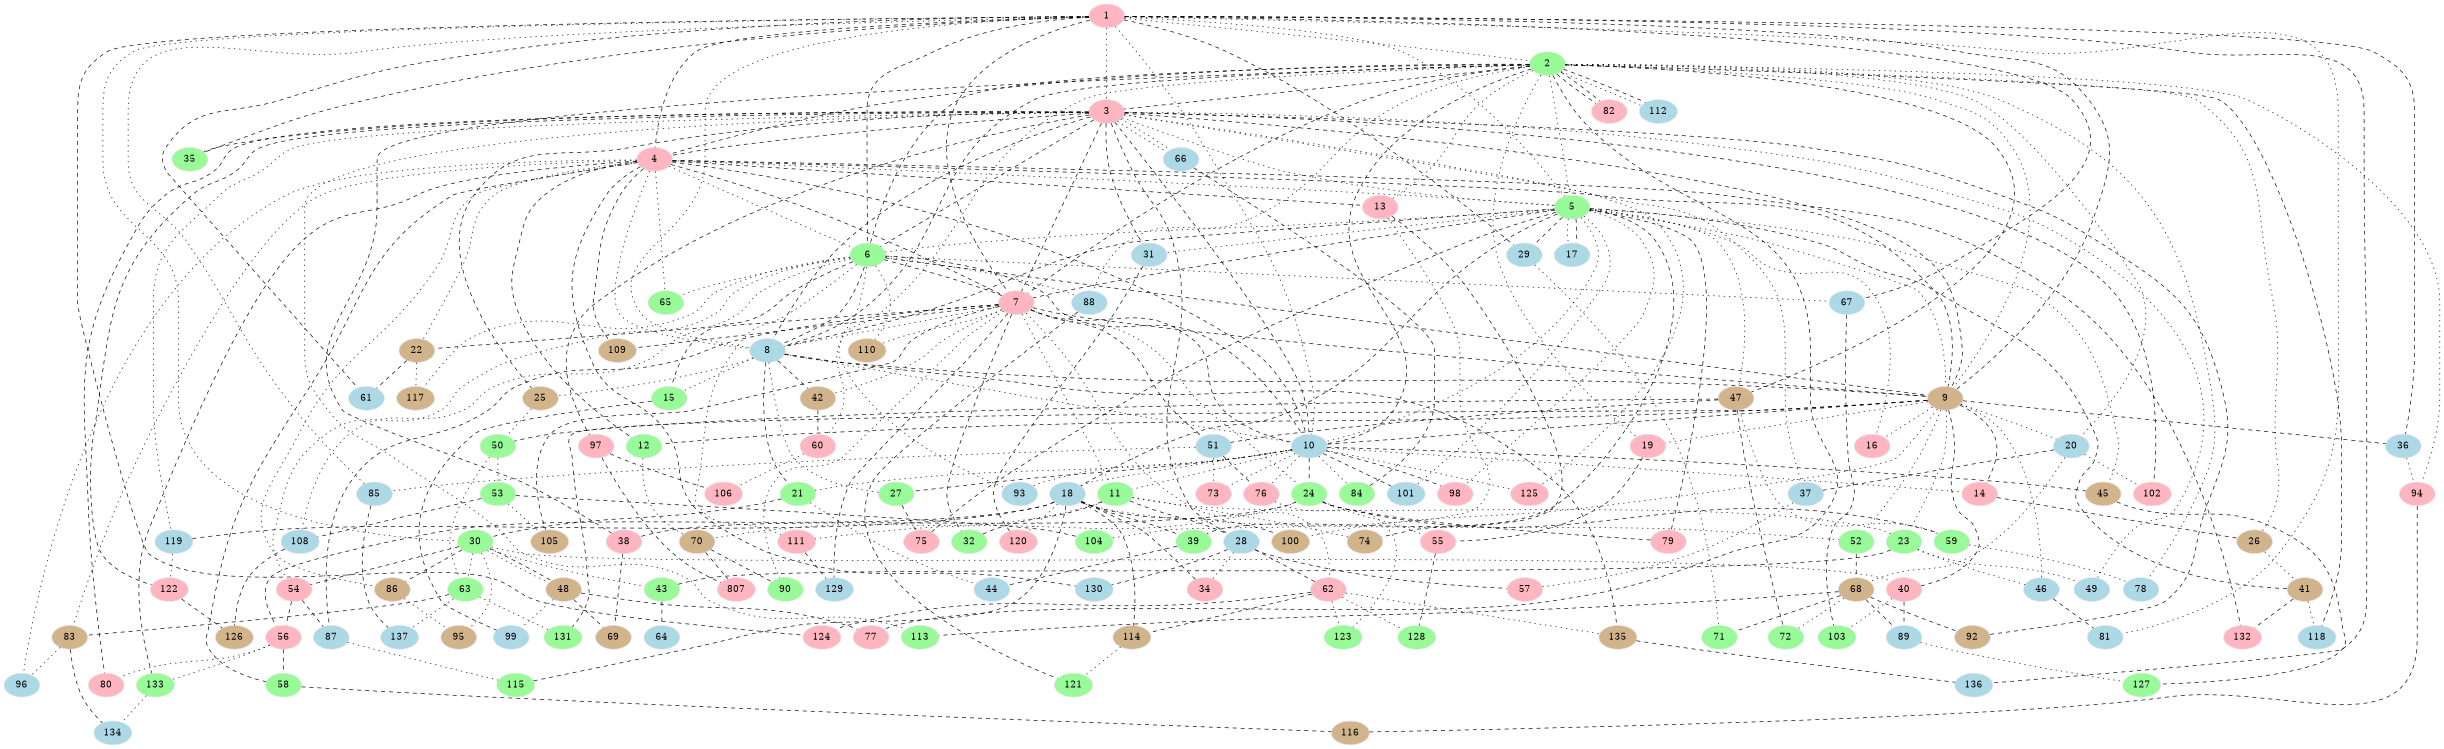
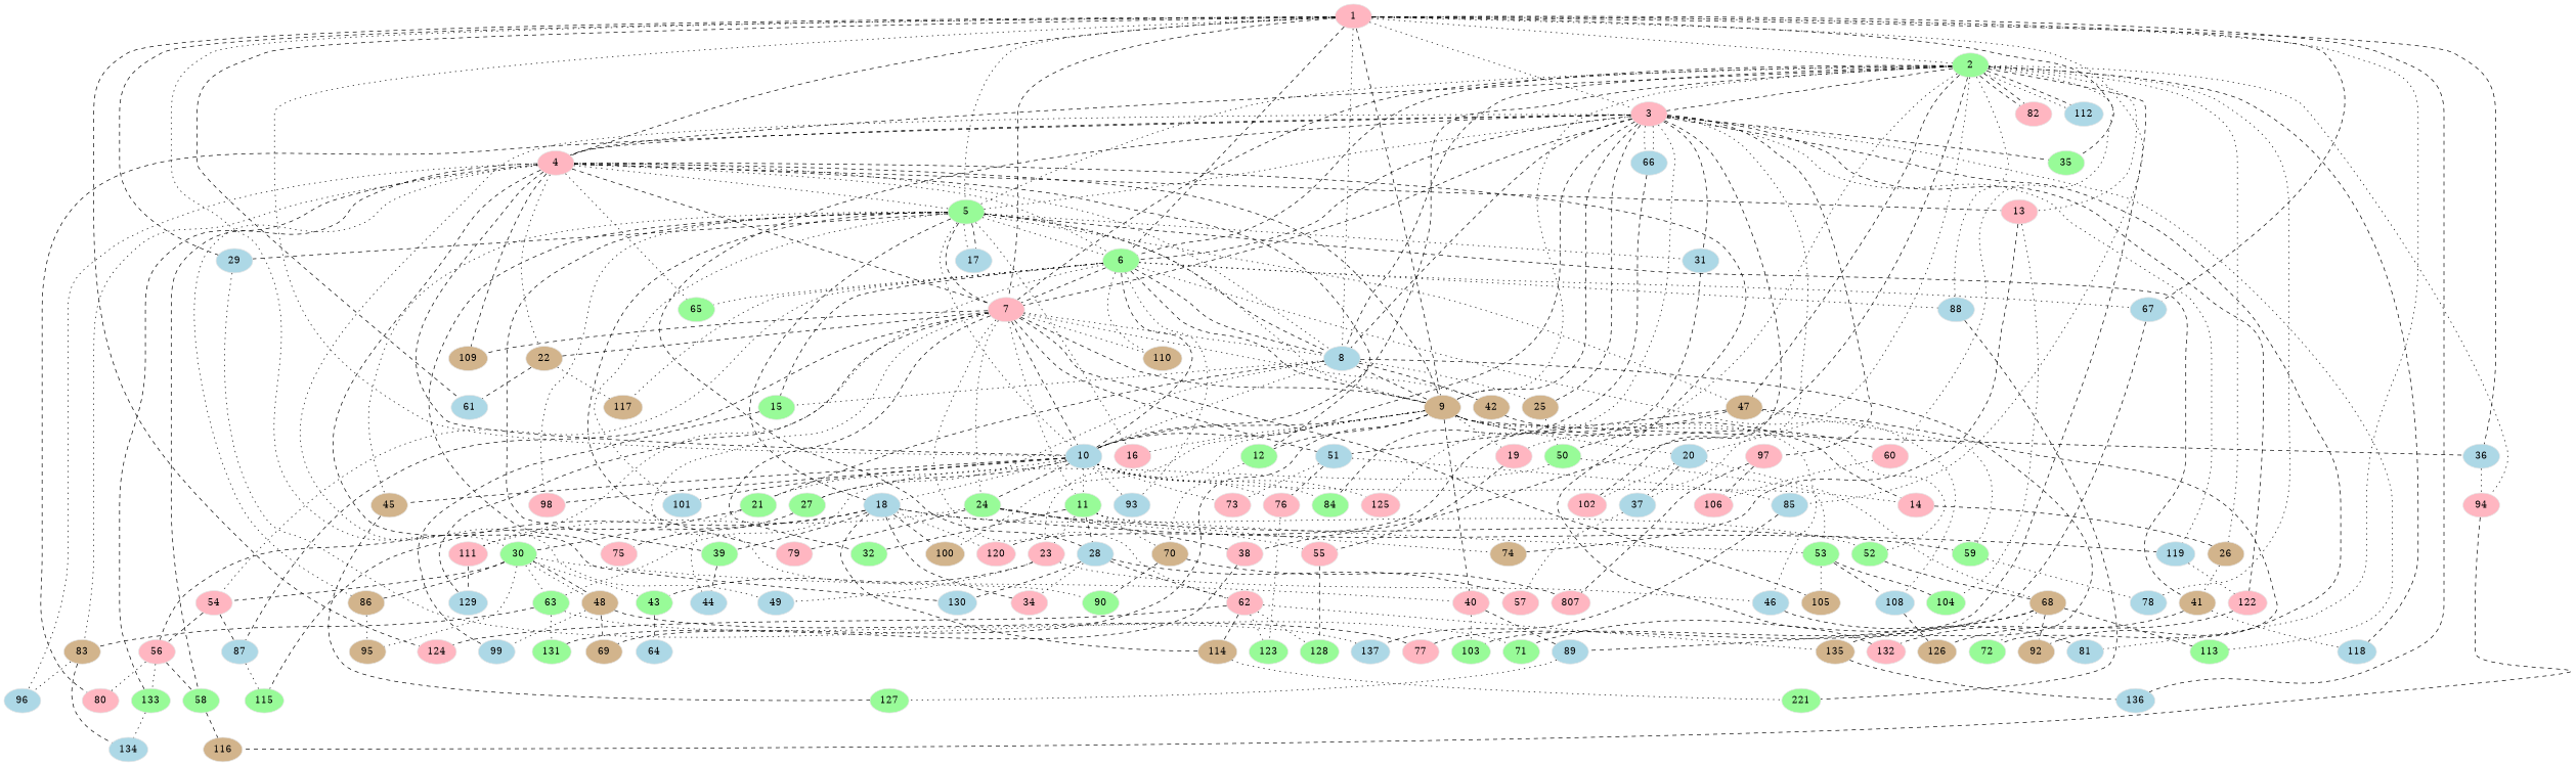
  graph {
    node [color=gray90 fillcolor=lightpink style=filled]
    edge [style=dashed]
    2 [fillcolor=palegreen]
    1
    3
    4
    5 [fillcolor=palegreen]
    6 [fillcolor=palegreen]
    7
    8 [fillcolor=lightblue]
    9 [fillcolor=tan]
    10 [fillcolor=lightblue]
    29 [fillcolor=lightblue]
    30 [fillcolor=palegreen]
    35 [fillcolor=palegreen]
    36 [fillcolor=lightblue]
    61 [fillcolor=lightblue]
    67 [fillcolor=lightblue]
    81 [fillcolor=lightblue]
    85 [fillcolor=lightblue]
    124
    136 [fillcolor=lightblue]
    13
    19
    20 [fillcolor=lightblue]
    26 [fillcolor=tan]
    38
    47 [fillcolor=tan]
    60
    77
    78 [fillcolor=lightblue]
    82
    88 [fillcolor=lightblue]
    94
    112 [fillcolor=lightblue]
    118 [fillcolor=lightblue]
    25 [fillcolor=tan]
    28 [fillcolor=lightblue]
    31 [fillcolor=lightblue]
    37 [fillcolor=lightblue]
    49 [fillcolor=lightblue]
    66 [fillcolor=lightblue]
    80
    92 [fillcolor=tan]
    97
    102
    113 [fillcolor=palegreen]
    119 [fillcolor=lightblue]
    122
    125
    12 [fillcolor=palegreen]
    22 [fillcolor=tan]
    58 [fillcolor=palegreen]
    65 [fillcolor=palegreen]
    83 [fillcolor=tan]
    86 [fillcolor=tan]
    96 [fillcolor=lightblue]
    109 [fillcolor=tan]
    130 [fillcolor=lightblue]
    132
    133 [fillcolor=palegreen]
    16
    17 [fillcolor=lightblue]
    18 [fillcolor=lightblue]
    39 [fillcolor=palegreen]
    41 [fillcolor=tan]
    45 [fillcolor=tan]
    75
    79
    98
    101 [fillcolor=lightblue]
    15 [fillcolor=palegreen]
    54
    93 [fillcolor=lightblue]
    108 [fillcolor=lightblue]
    110 [fillcolor=tan]
    111
    117 [fillcolor=tan]
    11 [fillcolor=palegreen]
    24 [fillcolor=palegreen]
    32 [fillcolor=palegreen]
    42 [fillcolor=tan]
    51 [fillcolor=lightblue]
    62
    87 [fillcolor=lightblue]
    90 [fillcolor=palegreen]
    105 [fillcolor=tan]
    129 [fillcolor=lightblue]
    21 [fillcolor=palegreen]
    27 [fillcolor=palegreen]
    135 [fillcolor=tan]
    14
-   23 [fillcolor=palegreen]
+   23
    40
    46 [fillcolor=lightblue]
    52 [fillcolor=palegreen]
    100 [fillcolor=tan]
    131 [fillcolor=palegreen]
    73
    76
    84 [fillcolor=palegreen]
    71 [fillcolor=palegreen]
    43 [fillcolor=palegreen]
    48 [fillcolor=tan]
    63 [fillcolor=palegreen]
    95 [fillcolor=tan]
    103 [fillcolor=palegreen]
    137 [fillcolor=lightblue]
    74 [fillcolor=tan]
    104 [fillcolor=palegreen]
    55
    68 [fillcolor=tan]
    69 [fillcolor=tan]
    59 [fillcolor=palegreen]
    50 [fillcolor=palegreen]
    72 [fillcolor=palegreen]
    106
-   121 [fillcolor=palegreen]
+   121 [fillcolor=palegreen label=221]
    116 [fillcolor=tan]
    34
    57
    120
    n121 [label=807]
    126 [fillcolor=tan]
    70 [fillcolor=tan]
    134 [fillcolor=lightblue]
    56
    114 [fillcolor=tan]
    115 [fillcolor=palegreen]
    44 [fillcolor=lightblue]
    127 [fillcolor=palegreen]
    99 [fillcolor=lightblue]
    53 [fillcolor=palegreen]
    128 [fillcolor=palegreen]
    123 [fillcolor=palegreen]
    89 [fillcolor=lightblue]
    64 [fillcolor=lightblue]
    2 -- 3
    2 -- 4
    2 -- 5 [style=dotted]
    2 -- 6
    2 -- 7
    2 -- 8
    2 -- 9 [style=dotted]
    2 -- 10
    2 -- 13 [style=dotted]
    2 -- 19 [style=dotted]
    2 -- 20 [style=dotted]
    2 -- 26 [style=dotted]
    2 -- 38
    2 -- 47
    2 -- 60 [style=dotted]
    2 -- 77
    2 -- 78 [style=dotted]
    2 -- 82
    2 -- 82
    2 -- 88 [style=dotted]
    2 -- 94 [style=dotted]
    2 -- 112 [style=dotted]
    2 -- 112
    2 -- 118
    1 -- 2 [style=dotted]
    1 -- 3 [style=dotted]
    1 -- 4
    1 -- 5 [style=dotted]
    1 -- 6
    1 -- 7
    1 -- 8 [style=dotted]
    1 -- 9
    1 -- 10 [style=dotted]
    1 -- 29
    1 -- 30 [style=dotted]
    1 -- 35
    1 -- 36
    1 -- 61
    1 -- 67
    1 -- 81 [style=dotted]
    1 -- 85 [style=dotted]
    1 -- 124
    1 -- 136
    3 -- 4
    3 -- 5 [style=dotted]
    3 -- 6
    3 -- 7
    3 -- 8
    3 -- 9
    3 -- 10
    3 -- 35
    3 -- 25
    3 -- 28
    3 -- 31
    3 -- 37 [style=dotted]
    3 -- 49 [style=dotted]
    3 -- 66 [style=dotted]
    3 -- 66 [style=dotted]
    3 -- 80
    3 -- 92
    3 -- 97
    3 -- 102
    3 -- 113 [style=dotted]
    3 -- 119 [style=dotted]
    3 -- 122
    3 -- 125 [style=dotted]
    4 -- 5 [style=dotted]
    4 -- 6 [style=dotted]
    4 -- 7
    4 -- 8 [style=dotted]
    4 -- 9
    4 -- 10
    4 -- 13
    4 -- 12
    4 -- 22 [style=dotted]
    4 -- 58
    4 -- 65 [style=dotted]
    4 -- 83 [style=dotted]
    4 -- 86 [style=dotted]
    4 -- 96 [style=dotted]
    4 -- 109
    4 -- 130
    4 -- 132
    4 -- 133
    5 -- 6 [style=dotted]
    5 -- 7
    5 -- 8
    5 -- 9 [style=dotted]
    5 -- 10 [style=dotted]
    5 -- 29
    5 -- 47 [style=dotted]
    5 -- 31 [style=dotted]
    5 -- 16 [style=dotted]
    5 -- 17 [style=dotted]
    5 -- 17
    5 -- 18
    5 -- 39
    5 -- 41
    5 -- 45 [style=dotted]
    5 -- 75
    5 -- 79
    5 -- 98 [style=dotted]
    5 -- 101 [style=dotted]
    6 -- 7
    6 -- 8
    6 -- 9
    6 -- 10
    6 -- 67 [style=dotted]
    6 -- 88 [style=dotted]
    6 -- 65 [style=dotted]
    6 -- 15
    6 -- 54 [style=dotted]
    6 -- 93 [style=dotted]
    6 -- 108 [style=dotted]
    6 -- 110 [style=dotted]
    6 -- 111 [style=dotted]
    6 -- 117 [style=dotted]
    7 -- 8 [style=dotted]
    7 -- 9
    7 -- 10
    7 -- 22
    7 -- 109
    7 -- 110 [style=dotted]
    7 -- 11 [style=dotted]
    7 -- 24 [style=dotted]
    7 -- 32
    7 -- 42 [style=dotted]
    7 -- 51
    7 -- 62 [style=dotted]
    7 -- 87
    7 -- 90 [style=dotted]
    7 -- 105
    7 -- 129
    8 -- 9
    8 -- 10 [style=dotted]
    8 -- 25 [style=dotted]
    8 -- 15 [style=dotted]
    8 -- 42
    8 -- 21
    8 -- 27 [style=dotted]
    8 -- 135
    9 -- 10
    9 -- 36
    9 -- 19 [style=dotted]
    9 -- 20 [style=dotted]
    9 -- 12
    9 -- 16 [style=dotted]
    9 -- 14
    9 -- 23 [style=dotted]
    9 -- 40
    9 -- 46 [style=dotted]
    9 -- 52 [style=dotted]
    9 -- 100 [style=dotted]
    9 -- 131
    10 -- 125 [style=dotted]
    10 -- 18 [style=dotted]
    10 -- 45
    10 -- 98
    10 -- 101
    10 -- 93 [style=dotted]
    10 -- 11 [style=dotted]
    10 -- 24
    10 -- 21 [style=dotted]
    10 -- 27
    10 -- 14 [style=dotted]
    10 -- 73 [style=dotted]
    10 -- 76 [style=dotted]
    10 -- 84 [style=dotted]
    29 -- 71 [style=dotted]
    30 -- 86
    30 -- 54
    30 -- 40 [style=dotted]
    30 -- 43 [style=dotted]
    30 -- 48 [style=dotted]
    30 -- 48
    30 -- 63 [style=dotted]
    30 -- 95 [style=dotted]
    36 -- 94 [style=dotted]
    67 -- 103
    85 -- 137
    13 -- 74
    13 -- 104 [style=dotted]
    19 -- 55
    20 -- 37
    20 -- 102 [style=dotted]
    20 -- 68 [style=dotted]
    26 -- 41 [style=dotted]
    38 -- 69
    47 -- 51
    47 -- 59 [style=dotted]
    47 -- 50
    47 -- 72
    60 -- 106 [style=dotted]
    88 -- 121
    94 -- 116
    25 -- 50 [style=dotted]
    28 -- 130
    28 -- 62
    28 -- 34 [style=dotted]
    28 -- 57
    31 -- 120
    37 -- 57 [style=dotted]
    66 -- 84
    97 -- 106
    97 -- n121
    119 -- 122 [style=dotted]
    122 -- 126
    12 -- 70 [style=dotted]
    22 -- 61
    22 -- 117 [style=dotted]
    58 -- 116
    83 -- 96 [style=dotted]
    83 -- 134
    86 -- 95 [style=dotted]
    133 -- 134 [style=dotted]
    18 -- 119
    18 -- 39
    18 -- 52 [style=dotted]
    18 -- 100
    18 -- 34
    18 -- 120 [style=dotted]
    18 -- 56
    18 -- 114
    18 -- 115
    39 -- 44
    41 -- 118 [style=dotted]
    41 -- 132
    45 -- 127
    15 -- 99
    54 -- 87
    54 -- 56
    108 -- 126
    111 -- 129
    11 -- 28
    11 -- 32
    11 -- 23 [style=dotted]
    11 -- 74 [style=dotted]
    11 -- 70 [style=dotted]
+   11 -- 53 [style=dotted]
    24 -- 38
    24 -- 79
    24 -- 111 [style=dotted]
    24 -- 55 [style=dotted]
    24 -- 59
    42 -- 60
    51 -- 85 [style=dotted]
    51 -- 73 [style=dotted]
    51 -- 76
    62 -- 124
    62 -- 135 [style=dotted]
    62 -- 114
    62 -- 128 [style=dotted]
    62 -- 123 [style=dotted]
    87 -- 115 [style=dotted]
    21 -- 30
    21 -- 44 [style=dotted]
    27 -- 75
    135 -- 136
    14 -- 26
    23 -- 49 [style=dotted]
    23 -- 46 [style=dotted]
    23 -- 43
    40 -- 103 [style=dotted]
    40 -- 89
    46 -- 81
    52 -- 68
    76 -- 123 [style=dotted]
    43 -- 64
    48 -- 77
    48 -- 69
    48 -- 99 [style=dotted]
    63 -- 83
    63 -- 131 [style=dotted]
    63 -- 137 [style=dotted]
    55 -- 128
    68 -- 92
    68 -- 113
    68 -- 71
    68 -- 72 [style=dotted]
    68 -- 89
    59 -- 78 [style=dotted]
    50 -- 63 [style=dotted]
    50 -- 53 [style=dotted]
    70 -- 90
    70 -- n121
    56 -- 80 [style=dotted]
    56 -- 58
    56 -- 133 [style=dotted]
    114 -- 121 [style=dotted]
    53 -- 108
    53 -- 105 [style=dotted]
    53 -- 104
    89 -- 127 [style=dotted]
  }
